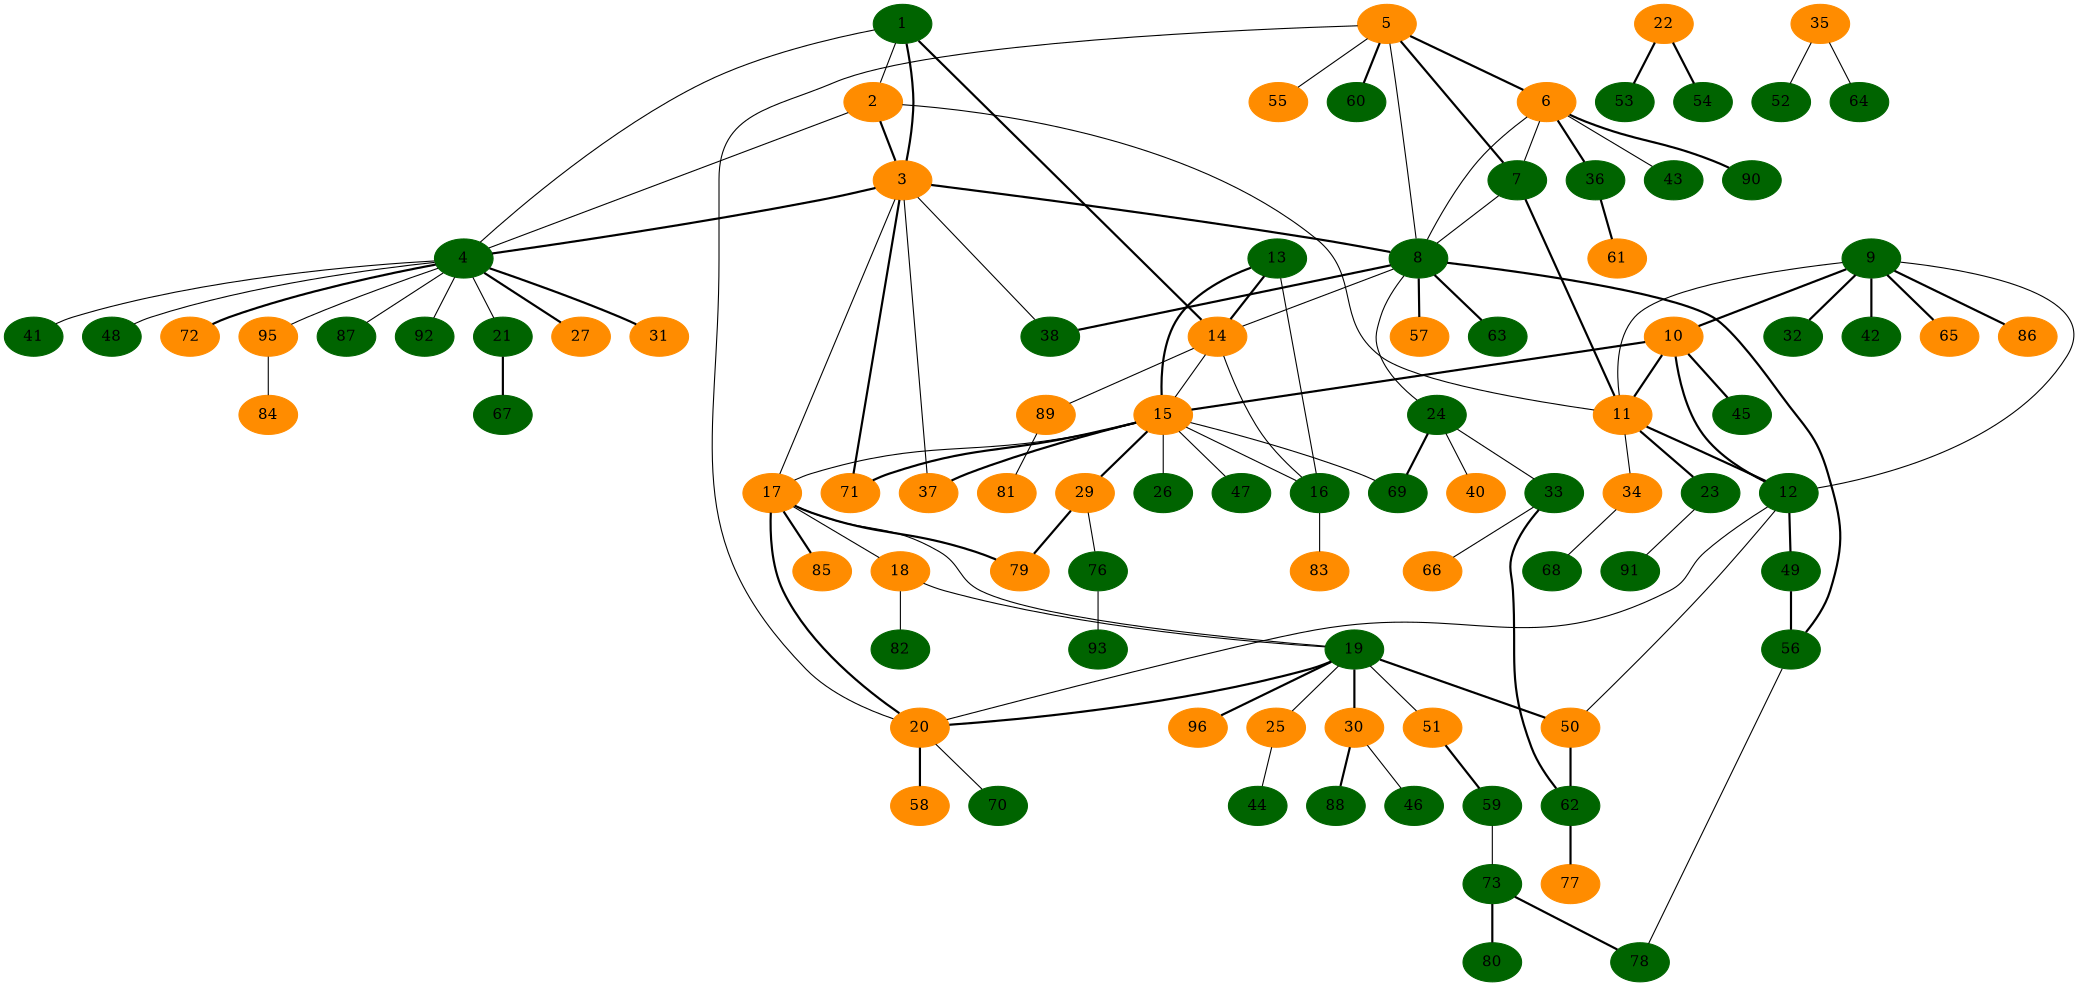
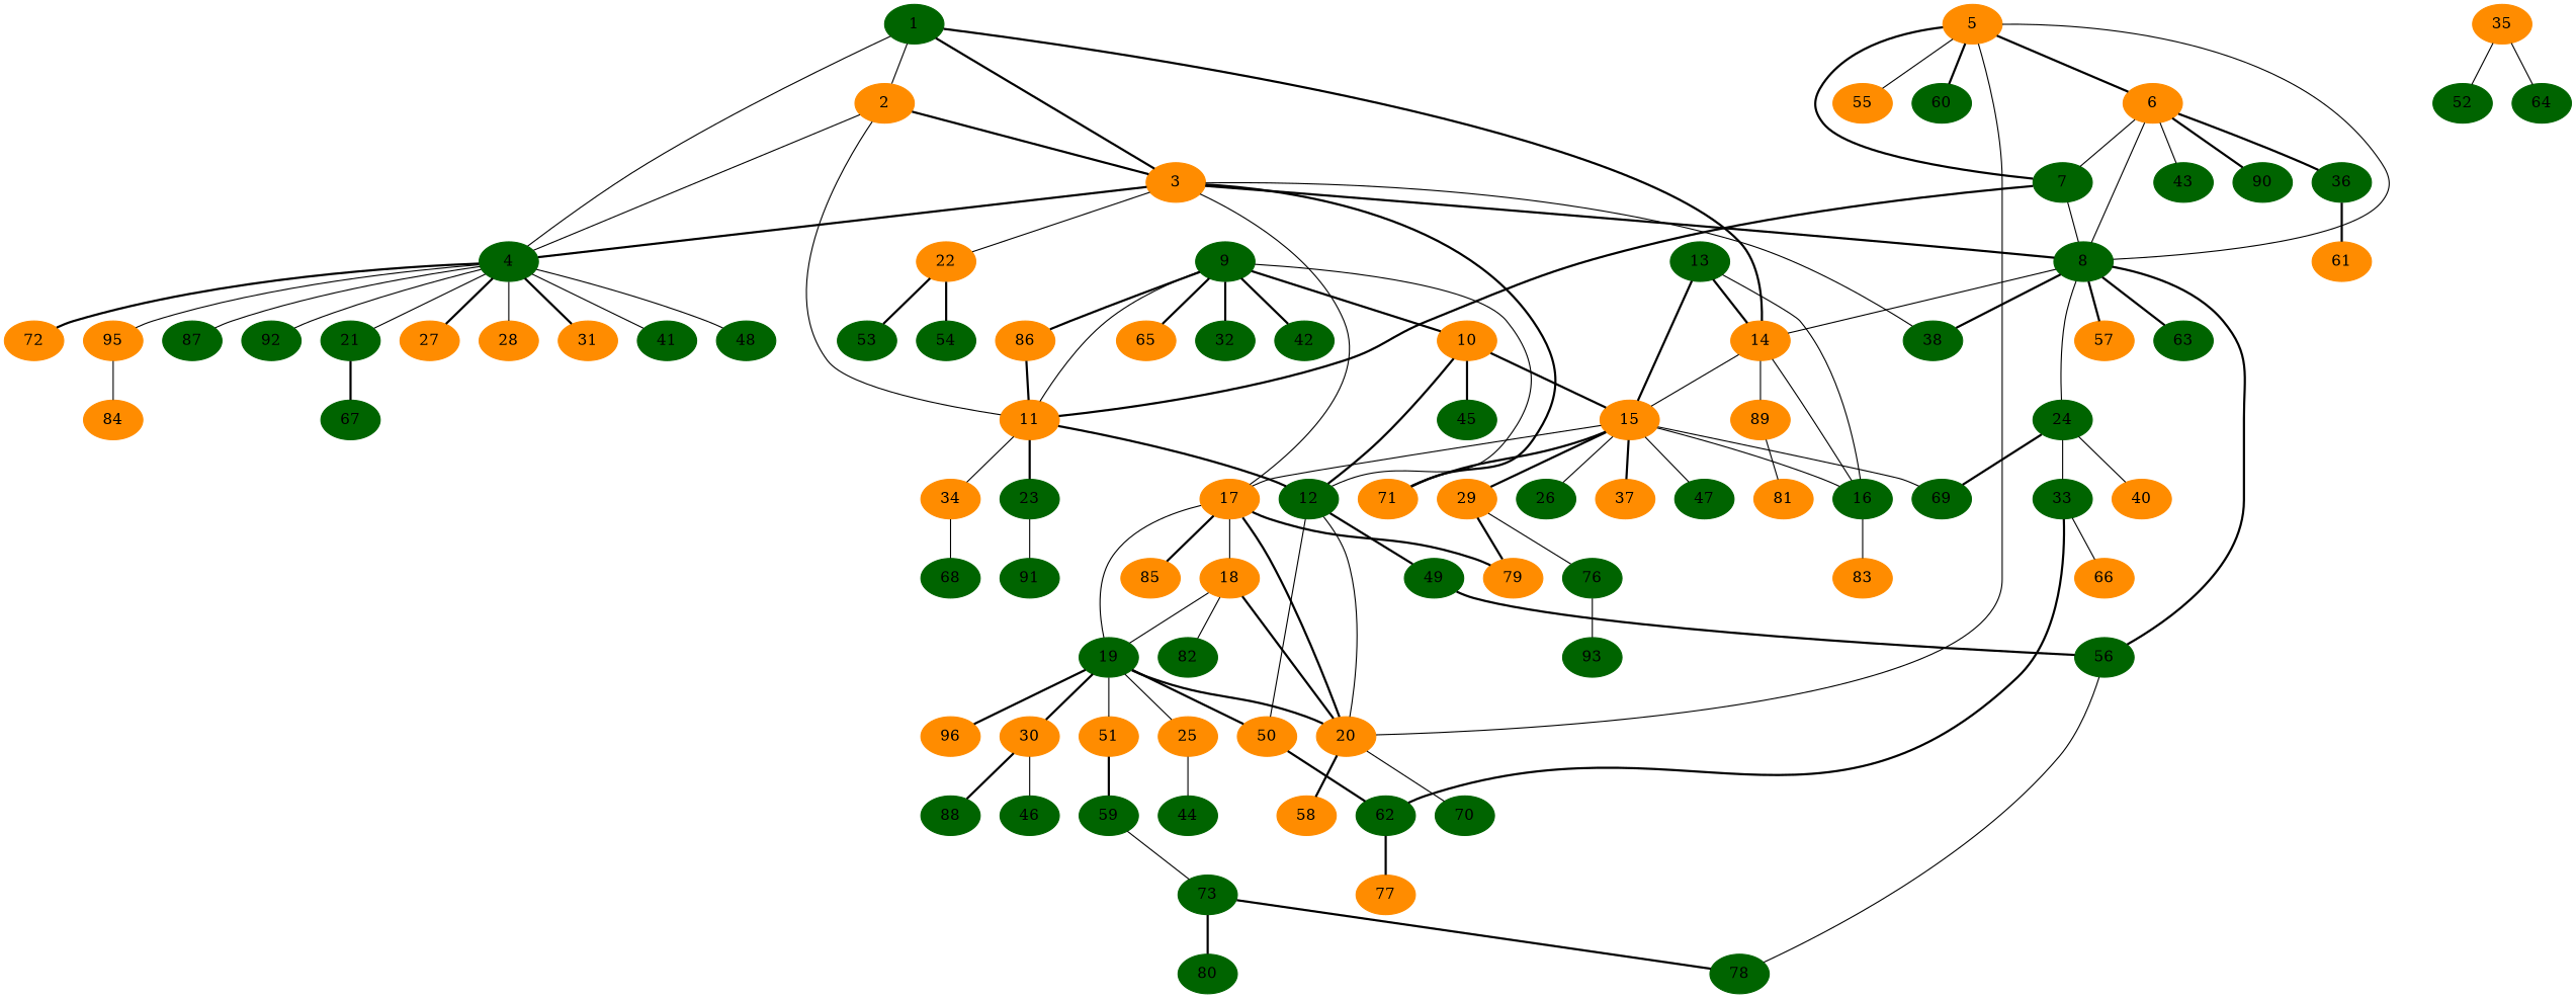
  graph {
    node [color=darkgreen style=filled]
    edge [style=solid]
    2 [color=darkorange]
    1
    3 [color=darkorange]
    4
    14 [color=darkorange]
    11 [color=darkorange]
    8
    17 [color=darkorange]
    22 [color=darkorange]
    38
    71 [color=darkorange]
    21
    27 [color=darkorange]
+   28 [color=darkorange]
    31 [color=darkorange]
    41
    48
    72 [color=darkorange]
    n19 [color=darkorange label=95]
    87
    92
    15 [color=darkorange]
    16
    89 [color=darkorange]
    12
    23
    34 [color=darkorange]
    24
    56
    57 [color=darkorange]
    63
    20 [color=darkorange]
    18 [color=darkorange]
    19
    79 [color=darkorange]
    85 [color=darkorange]
    53
    54
    67
    84 [color=darkorange]
    5 [color=darkorange]
    6 [color=darkorange]
    7
    55 [color=darkorange]
    60
    36
    43
    90
    58 [color=darkorange]
    70
    61 [color=darkorange]
    69
    33
    40 [color=darkorange]
    78
    9
    10 [color=darkorange]
    32
    42
    65 [color=darkorange]
    86 [color=darkorange]
    45
    49
    50 [color=darkorange]
    26
    29 [color=darkorange]
    37 [color=darkorange]
    47
    91
    68
    62
    13
    83 [color=darkorange]
    81 [color=darkorange]
    76
    82
    25 [color=darkorange]
    30 [color=darkorange]
    51 [color=darkorange]
    n80 [color=darkorange label=96]
    44
    46
    88
    59
    35 [color=darkorange]
    52
    64
    66 [color=darkorange]
    93
    77 [color=darkorange]
    73
    80
    2 -- 3 [style=bold]
    2 -- 4
    2 -- 11
    1 -- 2
    1 -- 3 [style=bold]
    1 -- 4
    1 -- 14 [style=bold]
    3 -- 4 [style=bold]
    3 -- 8 [style=bold]
    3 -- 17
-   3 -- 37
+   3 -- 22
    3 -- 38
    3 -- 71 [style=bold]
    4 -- 21
    4 -- 27 [style=bold]
+   4 -- 28
    4 -- 31 [style=bold]
    4 -- 41
    4 -- 48
    4 -- 72 [style=bold]
    4 -- n19
    4 -- 87
    4 -- 92
    14 -- 15
    14 -- 16
    14 -- 89
    11 -- 12 [style=bold]
    11 -- 23 [style=bold]
    11 -- 34
    8 -- 14
    8 -- 38 [style=bold]
    8 -- 24
    8 -- 56 [style=bold]
    8 -- 57 [style=bold]
    8 -- 63 [style=bold]
    17 -- 20 [style=bold]
    17 -- 18
    17 -- 19
    17 -- 79 [style=bold]
    17 -- 85 [style=bold]
    22 -- 53 [style=bold]
    22 -- 54 [style=bold]
    21 -- 67 [style=bold]
    n19 -- 84
    15 -- 17
    15 -- 71 [style=bold]
    15 -- 16
    15 -- 69
    15 -- 26
    15 -- 29 [style=bold]
    15 -- 37 [style=bold]
    15 -- 47
    16 -- 83
    89 -- 81
    12 -- 20
    12 -- 49 [style=bold]
    12 -- 50
    23 -- 91
    34 -- 68
    24 -- 69 [style=bold]
    24 -- 33
    24 -- 40
    56 -- 78
    20 -- 58 [style=bold]
    20 -- 70
+   18 -- 20 [style=bold]
    18 -- 19
    18 -- 82
    19 -- 20 [style=bold]
    19 -- 50 [style=bold]
    19 -- 25
    19 -- 30 [style=bold]
    19 -- 51
    19 -- n80 [style=bold]
    5 -- 8
    5 -- 20
    5 -- 6 [style=bold]
    5 -- 7 [style=bold]
    5 -- 55
    5 -- 60 [style=bold]
    6 -- 8
    6 -- 7
    6 -- 36 [style=bold]
    6 -- 43
    6 -- 90 [style=bold]
    7 -- 11 [style=bold]
    7 -- 8
    36 -- 61 [style=bold]
    33 -- 62 [style=bold]
    33 -- 66
    9 -- 11
    9 -- 12
    9 -- 10 [style=bold]
    9 -- 32 [style=bold]
    9 -- 42 [style=bold]
    9 -- 65 [style=bold]
    9 -- 86 [style=bold]
-   10 -- 11 [style=bold]
+   86 -- 11 [style=bold]
    10 -- 15 [style=bold]
    10 -- 12 [style=bold]
    10 -- 45 [style=bold]
    49 -- 56 [style=bold]
    50 -- 62 [style=bold]
    29 -- 79 [style=bold]
    29 -- 76
    62 -- 77 [style=bold]
    13 -- 14 [style=bold]
    13 -- 15 [style=bold]
    13 -- 16
    76 -- 93
    25 -- 44
    30 -- 46
    30 -- 88 [style=bold]
    51 -- 59 [style=bold]
    59 -- 73
    35 -- 52
    35 -- 64
    73 -- 78 [style=bold]
    73 -- 80 [style=bold]
  }
